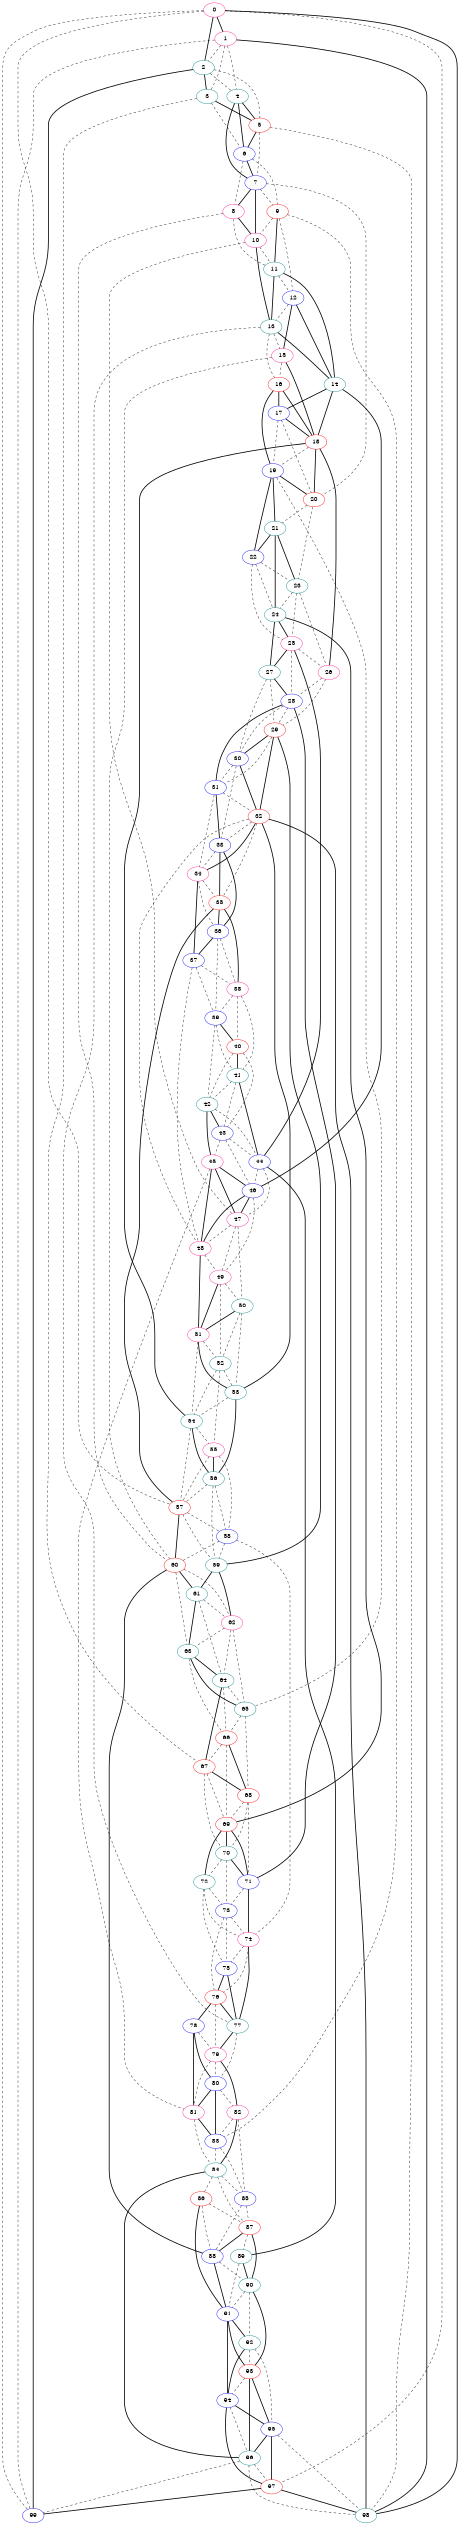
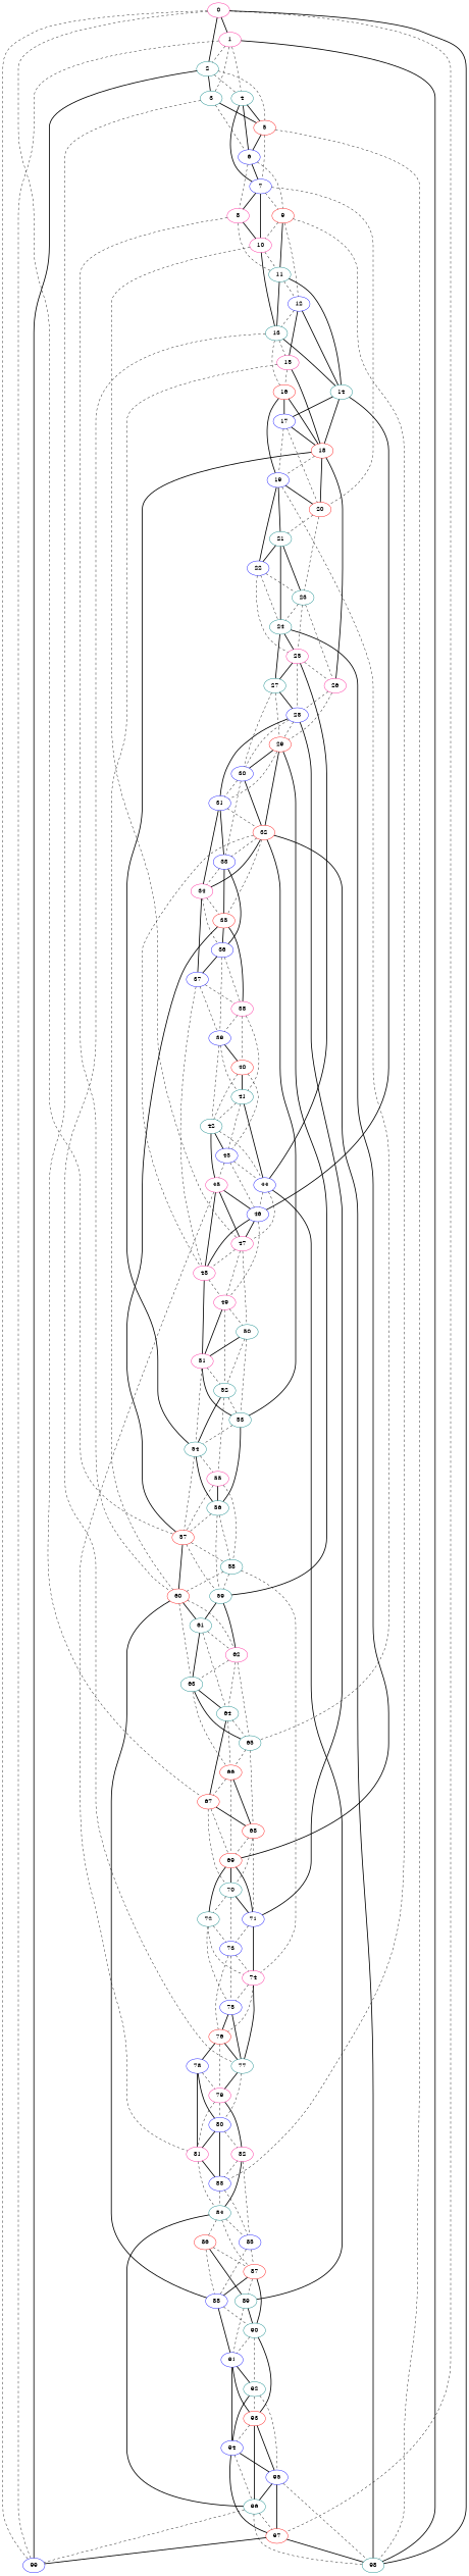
  strict graph {
    node [color=teal]
    edge [is_available=True prob=1.0 style=dashed]
    0 [color=deeppink]
    1 [color=deeppink]
    2
    57 [color=red]
    97 [color=red]
    98
    99 [color=blue]
    3
    4
    5 [color=red]
    60 [color=red]
    59
-   58 [color=blue]
+   58
    6 [color=blue]
    67 [color=red]
    7 [color=blue]
    8 [color=deeppink]
    9 [color=red]
    69 [color=red]
    68 [color=red]
    70
    10 [color=deeppink]
    20 [color=red]
    11
    12 [color=blue]
    83 [color=blue]
    13
    47 [color=deeppink]
    21
    23
    14
    61
    62 [color=deeppink]
    63
    88 [color=blue]
    15 [color=deeppink]
    84
    85 [color=blue]
    16 [color=red]
    77
    48 [color=deeppink]
    49 [color=deeppink]
    50
    17 [color=blue]
    46 [color=blue]
    18 [color=red]
    19 [color=blue]
    79 [color=deeppink]
    80 [color=blue]
    26 [color=deeppink]
    54
    22 [color=blue]
    65
    28 [color=blue]
    29 [color=red]
    55 [color=deeppink]
    56
    24
    25 [color=deeppink]
    66 [color=red]
    27
    44 [color=blue]
    30 [color=blue]
    71 [color=blue]
    72
    31 [color=blue]
    89
    32 [color=red]
    33 [color=blue]
    34 [color=deeppink]
    74 [color=deeppink]
    73 [color=blue]
    35 [color=red]
    53
    36 [color=blue]
    37 [color=blue]
    38 [color=deeppink]
    51 [color=deeppink]
    39 [color=blue]
    40 [color=red]
    41
    42
    43 [color=blue]
    45 [color=deeppink]
    81 [color=deeppink]
    90
    91 [color=blue]
    52
    75 [color=blue]
    76 [color=red]
    64
    78 [color=blue]
    82 [color=deeppink]
    86 [color=red]
    87 [color=red]
    96
    92
    93 [color=red]
    94 [color=blue]
    95 [color=blue]
    0 -- 1 [style=bold]
    0 -- 2 [prob=0.0264321112856 style=bold]
    0 -- 57 [prob=0.653165962223]
    0 -- 97 [prob=0.102382712024]
    0 -- 98 [prob=0.200039844908 style=bold]
    0 -- 99 [prob=0.541845465126]
    1 -- 2
    1 -- 98 [style=bold]
    1 -- 99 [prob=0.897355979504]
    1 -- 3
    1 -- 4 [prob=0.731718133386]
    2 -- 99 [style=bold]
    2 -- 3 [prob=0.301374313309 style=bold]
    2 -- 4 [prob=0.44073307126]
    2 -- 5 [prob=0.621148542346]
    57 -- 60 [style=bold]
    57 -- 59 [prob=0.157577315908]
    57 -- 58
    97 -- 98 [style=bold]
    97 -- 99 [prob=0.0281850451893 style=bold]
    3 -- 5 [style=bold]
    3 -- 6 [prob=0.986394755844]
    3 -- 67 [prob=0.135678265151]
    4 -- 5 [prob=0.454856527111 style=bold]
    4 -- 6 [prob=0.933139165243 style=bold]
    4 -- 7 [prob=0.821889952234 style=bold]
    5 -- 98 [prob=0.607451107513]
    5 -- 6 [prob=0.220045174175 style=bold]
    5 -- 7 [prob=0.883461390278]
    60 -- 61 [style=bold]
    60 -- 62
    60 -- 63
    60 -- 88 [prob=0.878169425905 style=bold]
    59 -- 61 [prob=0.682845479404 style=bold]
    59 -- 62 [prob=0.279416172501 style=bold]
    58 -- 60 [prob=0.574363129065]
    58 -- 59 [prob=0.154955520318]
    58 -- 74 [prob=0.0428488648816]
    6 -- 7 [prob=0.275797116117 style=bold]
    6 -- 8
    6 -- 9
    67 -- 69 [prob=0.822061941747]
    67 -- 68 [prob=0.66280261022 style=bold]
    67 -- 70 [prob=0.873673769152]
    7 -- 8 [prob=0.716469697847 style=bold]
    7 -- 9
    7 -- 10 [prob=0.100068574928 style=bold]
    7 -- 20 [prob=0.913631938538]
    8 -- 60 [prob=0.022118119092]
    8 -- 10 [prob=0.881174473646 style=bold]
    8 -- 11 [prob=0.799677517688]
    9 -- 10 [prob=0.154622134967]
    9 -- 11 [style=bold]
    9 -- 12 [prob=0.862189518003]
    9 -- 83
    69 -- 70 [prob=0.858626354896 style=bold]
    69 -- 71 [prob=0.764947642728 style=bold]
    69 -- 72 [prob=0.314792079552 style=bold]
    68 -- 69 [prob=0.255751032906]
    68 -- 70 [prob=0.566826830054]
    68 -- 71 [prob=0.024148033402]
    70 -- 71 [style=bold]
    70 -- 72 [prob=0.562748463857]
    70 -- 73
    10 -- 11
    10 -- 13 [prob=0.739414330972 style=bold]
    10 -- 47 [prob=0.589615712332]
    20 -- 21 [prob=0.262859223699]
    20 -- 23 [prob=0.728706345039]
    11 -- 12 [prob=0.330290468307]
    11 -- 13 [style=bold]
    11 -- 14 [style=bold]
    12 -- 13 [prob=0.781631903175]
    12 -- 14 [prob=0.909912094205 style=bold]
    12 -- 15 [prob=0.479413324946 style=bold]
    83 -- 84
    83 -- 85
    13 -- 14 [prob=0.243950727234 style=bold]
    13 -- 15 [prob=0.68904563122]
    13 -- 16
    13 -- 77 [prob=0.753731508806]
    47 -- 48 [prob=0.121953525964]
    47 -- 49
    47 -- 50 [prob=0.425999891962]
    21 -- 23 [style=bold]
    21 -- 22 [prob=0.399980773585 style=bold]
    21 -- 24 [prob=0.302726369117 style=bold]
    23 -- 26 [prob=0.405054487405]
    23 -- 24
    23 -- 25 [prob=0.944715261523]
    14 -- 17 [prob=0.981566528601 style=bold]
    14 -- 46 [prob=0.85669337079 style=bold]
    14 -- 18 [prob=0.00578445501477 style=bold]
    61 -- 62 [prob=0.589747246378]
    61 -- 63 [prob=0.401559194793 style=bold]
    61 -- 64 [prob=0.439001476919]
    62 -- 63 [prob=0.767006742998]
    62 -- 65 [prob=0.627615511372]
    62 -- 64 [prob=0.82768086759]
    63 -- 65 [style=bold]
    63 -- 66 [prob=0.440652267436]
    63 -- 64 [prob=0.39088946428 style=bold]
    88 -- 90 [prob=0.867947573504]
    88 -- 91 [prob=0.338789411316 style=bold]
    15 -- 60 [prob=0.453003965332]
    15 -- 16 [prob=0.516267525084]
    15 -- 18 [style=bold]
    84 -- 85 [prob=0.722550032767]
    84 -- 86 [prob=0.546645293549]
    84 -- 87 [prob=0.763680503809]
    84 -- 96 [prob=0.151747476975 style=bold]
    85 -- 88 [prob=0.977043084501]
    85 -- 87 [prob=0.979926466563]
    16 -- 17 [prob=0.695293000512 style=bold]
    16 -- 18 [prob=0.0573938289993 style=bold]
    16 -- 19 [prob=0.833678627436 style=bold]
    77 -- 79 [prob=0.934529748591 style=bold]
    77 -- 80 [prob=0.39142340397]
    48 -- 49 [prob=0.0665766462622]
    48 -- 51 [prob=0.740875466264 style=bold]
    49 -- 50 [prob=0.736100607041]
    49 -- 51 [style=bold]
    49 -- 52
    50 -- 53 [prob=0.763837161523]
    50 -- 51 [prob=0.656864994879 style=bold]
    50 -- 52 [prob=0.713249681135]
    17 -- 20 [prob=0.83840788628]
    17 -- 18 [prob=0.48701515553 style=bold]
    17 -- 19 [prob=0.512305974153]
    46 -- 47 [prob=0.333784901746 style=bold]
    46 -- 48 [prob=0.898014743411 style=bold]
    46 -- 49
    18 -- 20 [style=bold]
    18 -- 19 [prob=0.349428352107]
    18 -- 26 [prob=0.107998293962 style=bold]
    18 -- 54 [prob=0.746945125187 style=bold]
    19 -- 20 [prob=0.0530013072915 style=bold]
    19 -- 21 [style=bold]
    19 -- 22 [prob=0.875824146155 style=bold]
    19 -- 65 [prob=0.841744153589]
    79 -- 80 [prob=0.686324879485]
    79 -- 81 [prob=0.930990030395]
    79 -- 82 [prob=0.684365576859 style=bold]
    80 -- 83 [prob=0.183661791258 style=bold]
    80 -- 81 [prob=0.562715454243 style=bold]
    80 -- 82 [prob=0.766162888326]
    26 -- 28 [prob=0.163001055965]
    26 -- 29 [prob=0.659367443697]
    54 -- 57
    54 -- 55 [prob=0.637140161419]
    54 -- 56 [prob=0.266475835961 style=bold]
    22 -- 23 [prob=0.639569658456]
    22 -- 24 [prob=0.983599654739]
    22 -- 25 [prob=0.268923407527]
    65 -- 68
    65 -- 66 [prob=0.739361138526]
    28 -- 29
    28 -- 30 [prob=0.0762584227102]
    28 -- 71 [prob=0.586383790999 style=bold]
    28 -- 31 [prob=0.199128057576 style=bold]
    29 -- 59 [style=bold]
    29 -- 30 [prob=0.0305304510329 style=bold]
    29 -- 31 [prob=0.128068094532]
    29 -- 32 [prob=0.363830068388 style=bold]
    55 -- 57
    55 -- 58 [prob=0.949854550883]
    55 -- 56 [style=bold]
    56 -- 57 [prob=0.437526223397]
    56 -- 59 [prob=0.737823191257]
    56 -- 58 [prob=0.00509100605694]
    24 -- 69 [prob=0.69862276735 style=bold]
    24 -- 25 [prob=0.863485522357 style=bold]
    24 -- 27 [prob=0.424475517423 style=bold]
    25 -- 26
    25 -- 28 [prob=0.847237418511]
    25 -- 27 [style=bold]
    25 -- 44 [style=bold]
    66 -- 67
    66 -- 69 [prob=0.410289036653]
    66 -- 68 [prob=0.946848562394 style=bold]
    27 -- 28 [style=bold]
    27 -- 29 [prob=0.484653192837]
    27 -- 30 [prob=0.0188776170796]
    44 -- 47 [prob=0.10407875201]
    44 -- 46 [prob=0.0848575267691]
    44 -- 89 [prob=0.269030825241 style=bold]
    30 -- 31 [prob=0.514880635594]
    30 -- 32 [style=bold]
    30 -- 33 [prob=0.9134535079]
    71 -- 74 [prob=0.621968291438 style=bold]
    71 -- 73 [prob=0.309815075277]
    72 -- 74
    72 -- 73
    72 -- 75 [prob=0.733643289154]
    31 -- 32 [prob=0.888118966122]
    31 -- 33 [prob=0.621150377684 style=bold]
-   31 -- 34
+   31 -- 34 [style=bold]
    89 -- 90 [style=bold]
    89 -- 91 [prob=0.540949843436]
    32 -- 98 [prob=0.868958544898 style=bold]
    32 -- 48 [prob=0.301884538266]
    32 -- 33 [prob=0.372399062399]
    32 -- 34 [prob=0.796854618291 style=bold]
    32 -- 35 [prob=0.217387676079]
    32 -- 53 [prob=0.838788877325 style=bold]
    33 -- 34 [prob=0.742726564732]
    33 -- 35 [prob=0.987219814413 style=bold]
    33 -- 36 [prob=0.419829410756 style=bold]
    34 -- 35 [prob=0.882784458702]
    34 -- 36 [prob=0.310533159532]
    34 -- 37 [prob=0.487749926272 style=bold]
    74 -- 77 [prob=0.548983659902 style=bold]
    74 -- 75 [prob=0.0890528307209]
    74 -- 76 [prob=0.1205435876]
    73 -- 74 [prob=0.285344582432]
    73 -- 75 [prob=0.210670020585]
    73 -- 76 [prob=0.0631449683752]
    35 -- 57 [prob=0.425897777651 style=bold]
    35 -- 36 [prob=0.214633476413 style=bold]
    35 -- 38 [style=bold]
    53 -- 54 [prob=0.893488444688]
    53 -- 56 [prob=0.156935615181 style=bold]
    36 -- 37 [prob=0.265254834774 style=bold]
    36 -- 38 [prob=0.197218797502]
    36 -- 39 [prob=0.450324172767]
    37 -- 48 [prob=0.406559461704]
    37 -- 38 [prob=0.298954791581]
    37 -- 39
    38 -- 39
    38 -- 40 [prob=0.544808625653]
    38 -- 41 [prob=0.581409311886]
    51 -- 54
    51 -- 53 [prob=0.392601937525 style=bold]
    51 -- 52 [prob=0.0764087214087]
    39 -- 40 [prob=0.464350510288 style=bold]
    39 -- 41 [prob=0.906536823047]
    39 -- 42
    40 -- 41 [style=bold]
    40 -- 42 [prob=0.450252760552]
    40 -- 43 [prob=0.125473456709]
    41 -- 44 [prob=0.866737250515 style=bold]
    41 -- 42 [prob=0.129824264712]
    41 -- 43 [prob=0.215019829878]
    42 -- 44
    42 -- 43 [prob=0.889661548489 style=bold]
    42 -- 45 [prob=0.148293142875 style=bold]
    43 -- 46
    43 -- 44 [prob=0.800452890414]
    43 -- 45
    45 -- 47 [prob=0.516689085099 style=bold]
    45 -- 48 [style=bold]
    45 -- 46 [prob=0.341308395413 style=bold]
    45 -- 81 [prob=0.785296133857]
    81 -- 83 [style=bold]
    81 -- 84 [prob=0.271076849914]
    90 -- 91 [prob=0.976263752363]
    90 -- 92 [prob=0.528748952774]
    90 -- 93 [prob=0.317107138533 style=bold]
    91 -- 92 [style=bold]
    91 -- 93 [prob=0.0251489019174 style=bold]
    91 -- 94 [prob=0.0282243739341 style=bold]
-   52 -- 54 [prob=0.350903334373]
+   52 -- 54 [prob=0.350903334373 style=bold]
    52 -- 55
    52 -- 53 [prob=0.772872924873]
    75 -- 77 [style=bold]
    75 -- 76 [prob=0.431022342713 style=bold]
    76 -- 77 [prob=0.54775656447 style=bold]
    76 -- 79 [prob=0.500124403026]
    76 -- 78 [prob=0.92370965859 style=bold]
    64 -- 67 [prob=0.629632906354 style=bold]
    64 -- 65 [prob=0.0391885580334]
    64 -- 66 [prob=0.382603543879]
    78 -- 79 [prob=0.760694415341]
    78 -- 80 [style=bold]
    78 -- 81 [style=bold]
    82 -- 83 [prob=0.157470806177]
    82 -- 84 [prob=0.195112363767 style=bold]
    82 -- 85
    86 -- 88 [prob=0.00264145811018]
-   86 -- 91 [prob=0.124788323084 style=bold]
+   86 -- 89 [prob=0.124788323084 style=bold]
    86 -- 87 [prob=0.821742796894]
    87 -- 88 [prob=0.659429385377 style=bold]
    87 -- 89 [prob=0.088343855616]
    87 -- 90 [style=bold]
    96 -- 97 [prob=0.302542158113]
    96 -- 98
    96 -- 99 [prob=0.0115588743103]
    92 -- 93
    92 -- 94 [prob=0.441739347651 style=bold]
    92 -- 95
    93 -- 96 [prob=0.290847325902 style=bold]
    93 -- 94 [prob=0.672509414516]
    93 -- 95 [prob=0.74388089397 style=bold]
    94 -- 97 [prob=0.389731766018 style=bold]
    94 -- 96 [prob=0.901828393346]
    94 -- 95 [prob=0.475917147249 style=bold]
    95 -- 97 [prob=0.0405055371921 style=bold]
    95 -- 98 [prob=0.800603688739]
    95 -- 96 [style=bold]
  }
